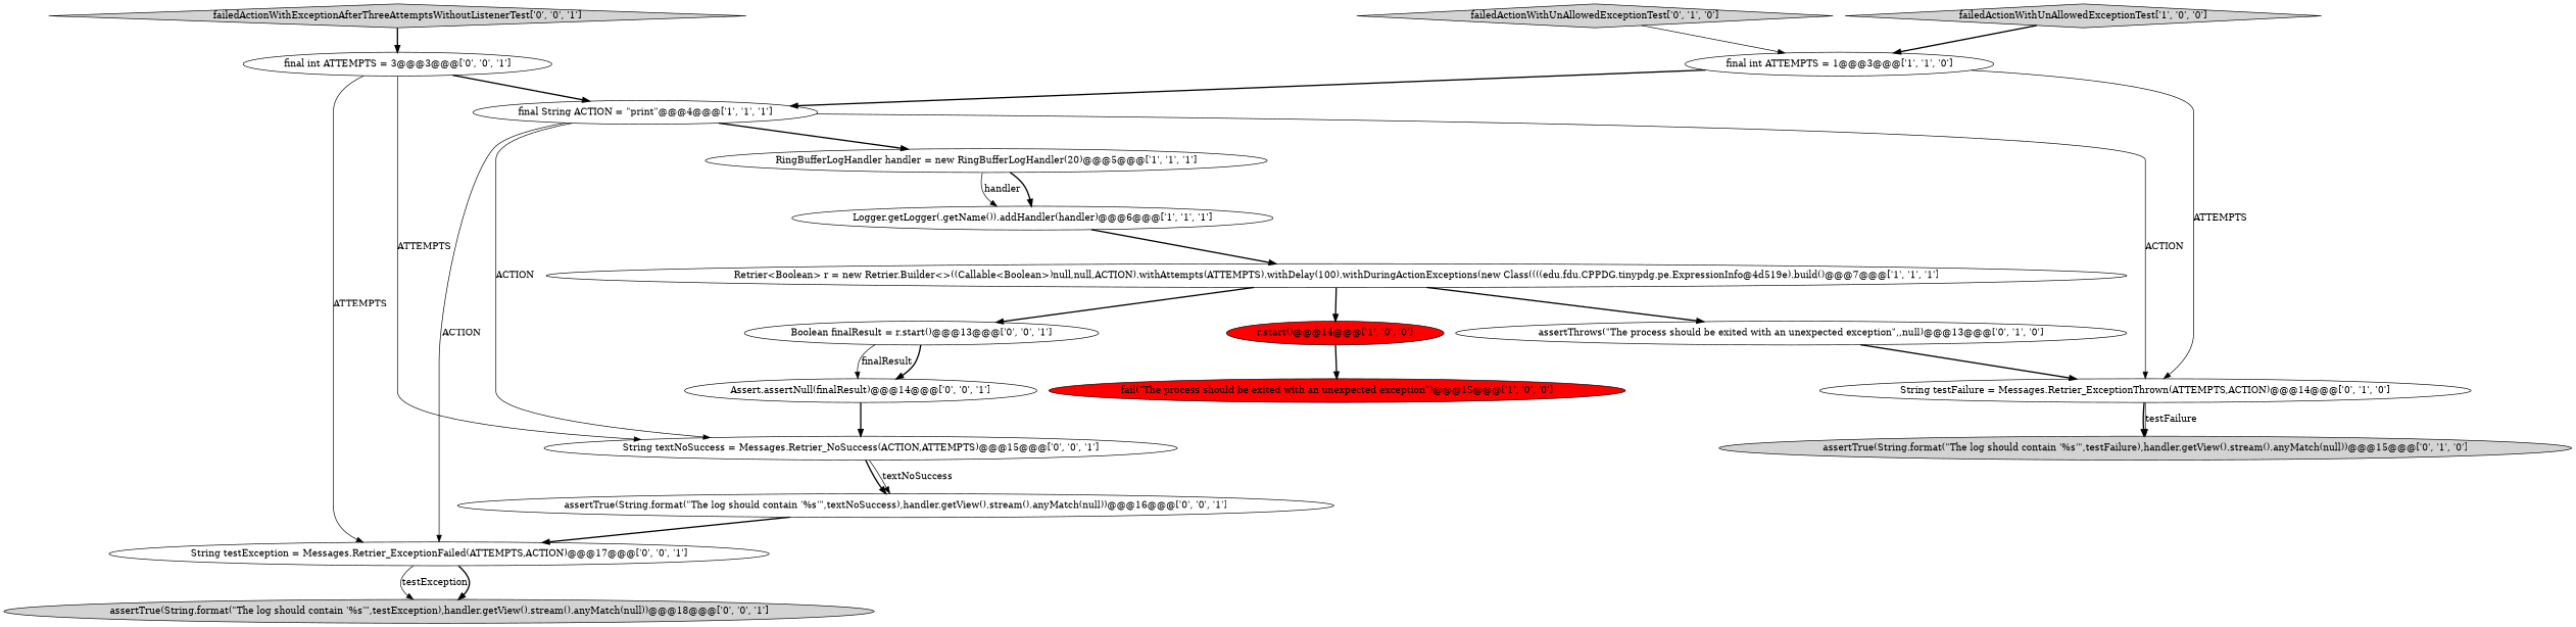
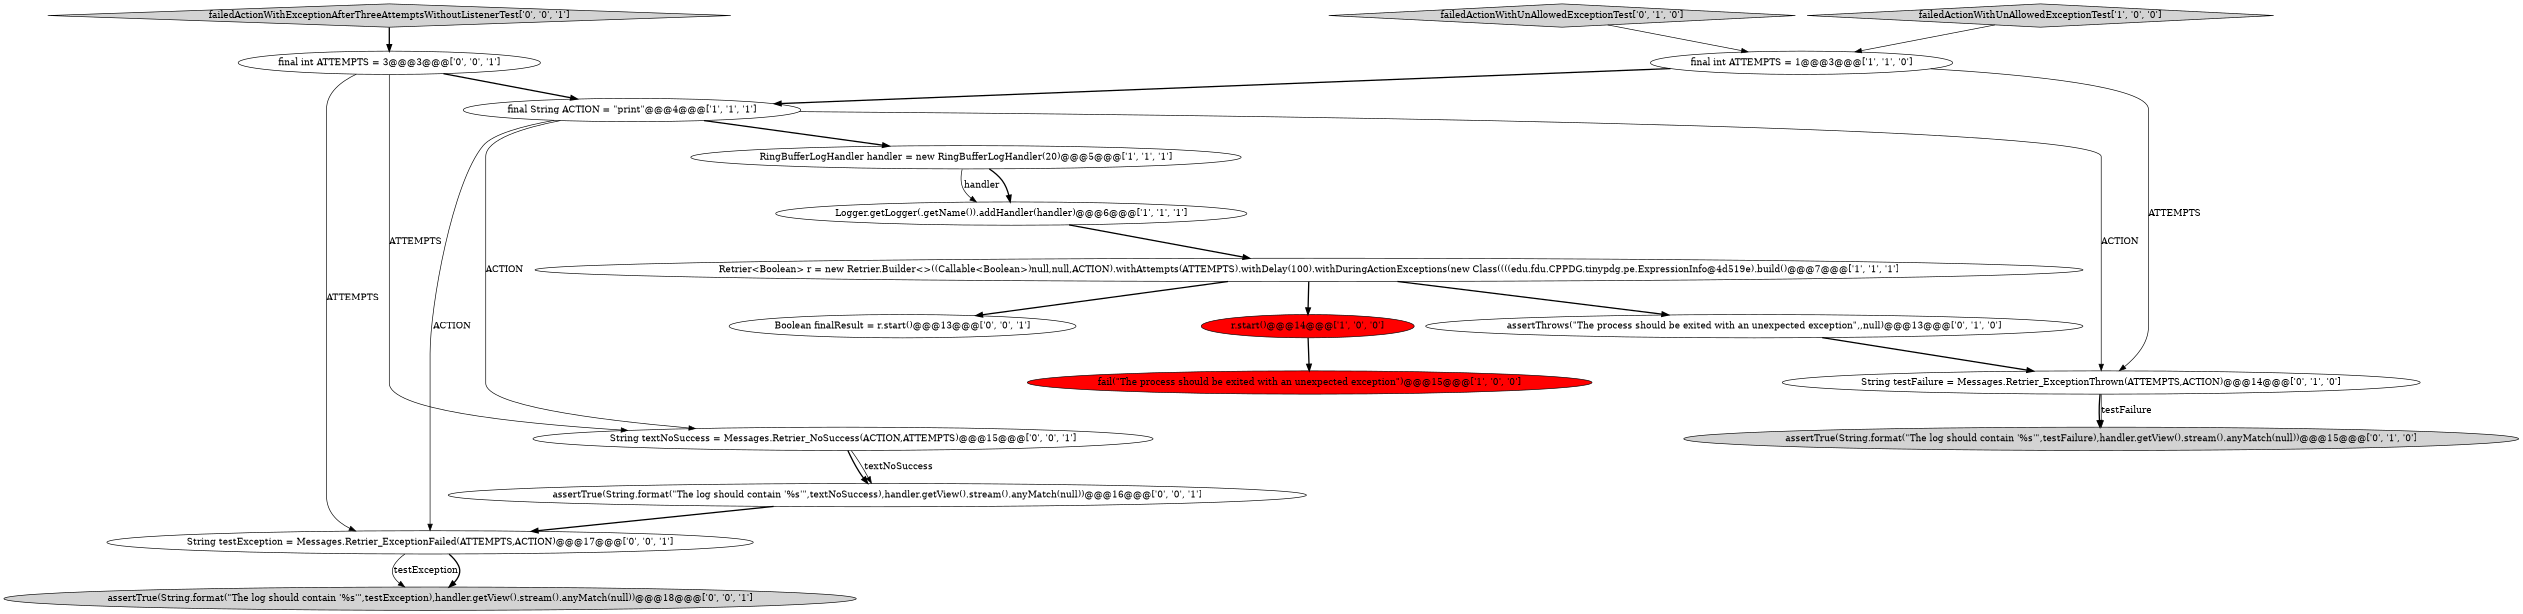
  digraph {
    node [fillcolor=white shape=ellipse style=filled]
    edge [style=bold]
    n1 [label="String textNoSuccess = Messages.Retrier_NoSuccess(ACTION,ATTEMPTS)@@@15@@@['0', '0', '1']"]
    n2 [label="assertTrue(String.format(\"The log should contain '%s'\",textNoSuccess),handler.getView().stream().anyMatch(null))@@@16@@@['0', '0', '1']"]
    n3 [label="String testException = Messages.Retrier_ExceptionFailed(ATTEMPTS,ACTION)@@@17@@@['0', '0', '1']"]
    n4 [fillcolor=lightgray label="failedActionWithExceptionAfterThreeAttemptsWithoutListenerTest['0', '0', '1']" shape=diamond]
    n5 [label="final int ATTEMPTS = 3@@@3@@@['0', '0', '1']"]
    n6 [label="final String ACTION = \"print\"@@@4@@@['1', '1', '1']"]
    n7 [fillcolor=lightgray label="failedActionWithUnAllowedExceptionTest['0', '1', '0']" shape=diamond]
    n8 [label="final int ATTEMPTS = 1@@@3@@@['1', '1', '0']"]
    n9 [label="String testFailure = Messages.Retrier_ExceptionThrown(ATTEMPTS,ACTION)@@@14@@@['0', '1', '0']"]
    n10 [fillcolor=lightgray label="assertTrue(String.format(\"The log should contain '%s'\",testFailure),handler.getView().stream().anyMatch(null))@@@15@@@['0', '1', '0']"]
    n11 [label="RingBufferLogHandler handler = new RingBufferLogHandler(20)@@@5@@@['1', '1', '1']"]
    n12 [label="Retrier<Boolean> r = new Retrier.Builder<>((Callable<Boolean>)null,null,ACTION).withAttempts(ATTEMPTS).withDelay(100).withDuringActionExceptions(new Class((((edu.fdu.CPPDG.tinypdg.pe.ExpressionInfo@4d519e).build()@@@7@@@['1', '1', '1']"]
    n13 [fillcolor=red label="r.start()@@@14@@@['1', '0', '0']"]
    n14 [label="assertThrows(\"The process should be exited with an unexpected exception\",,null)@@@13@@@['0', '1', '0']"]
    n15 [label="Boolean finalResult = r.start()@@@13@@@['0', '0', '1']"]
    n16 [fillcolor=red label="fail(\"The process should be exited with an unexpected exception\")@@@15@@@['1', '0', '0']"]
-   n17 [label="Assert.assertNull(finalResult)@@@14@@@['0', '0', '1']"]
    n18 [fillcolor=lightgray label="assertTrue(String.format(\"The log should contain '%s'\",testException),handler.getView().stream().anyMatch(null))@@@18@@@['0', '0', '1']"]
    n19 [label="Logger.getLogger(.getName()).addHandler(handler)@@@6@@@['1', '1', '1']"]
    n20 [fillcolor=lightgray label="failedActionWithUnAllowedExceptionTest['1', '0', '0']" shape=diamond]
    n1 -> n2
    n1 -> n2 [label=textNoSuccess style=solid]
    n2 -> n3
    n3 -> n18 [label=testException style=solid]
    n3 -> n18
    n4 -> n5
    n5 -> n1 [label=ATTEMPTS style=solid]
    n5 -> n3 [label=ATTEMPTS style=solid]
    n5 -> n6
    n6 -> n1 [label=ACTION style=solid]
    n6 -> n3 [label=ACTION style=solid]
    n6 -> n9 [label=ACTION style=solid]
    n6 -> n11
    n7 -> n8 [style=solid]
    n8 -> n6
    n8 -> n9 [label=ATTEMPTS style=solid]
    n9 -> n10
    n9 -> n10 [label=testFailure style=solid]
    n11 -> n19
    n11 -> n19 [label=handler style=solid]
    n12 -> n13
    n12 -> n14
    n12 -> n15
    n13 -> n16
    n14 -> n9
-   n15 -> n17 [label=finalResult style=solid]
-   n15 -> n17
-   n17 -> n1
    n19 -> n12
-   n20 -> n8
+   n20 -> n8 [style=solid]
  }
